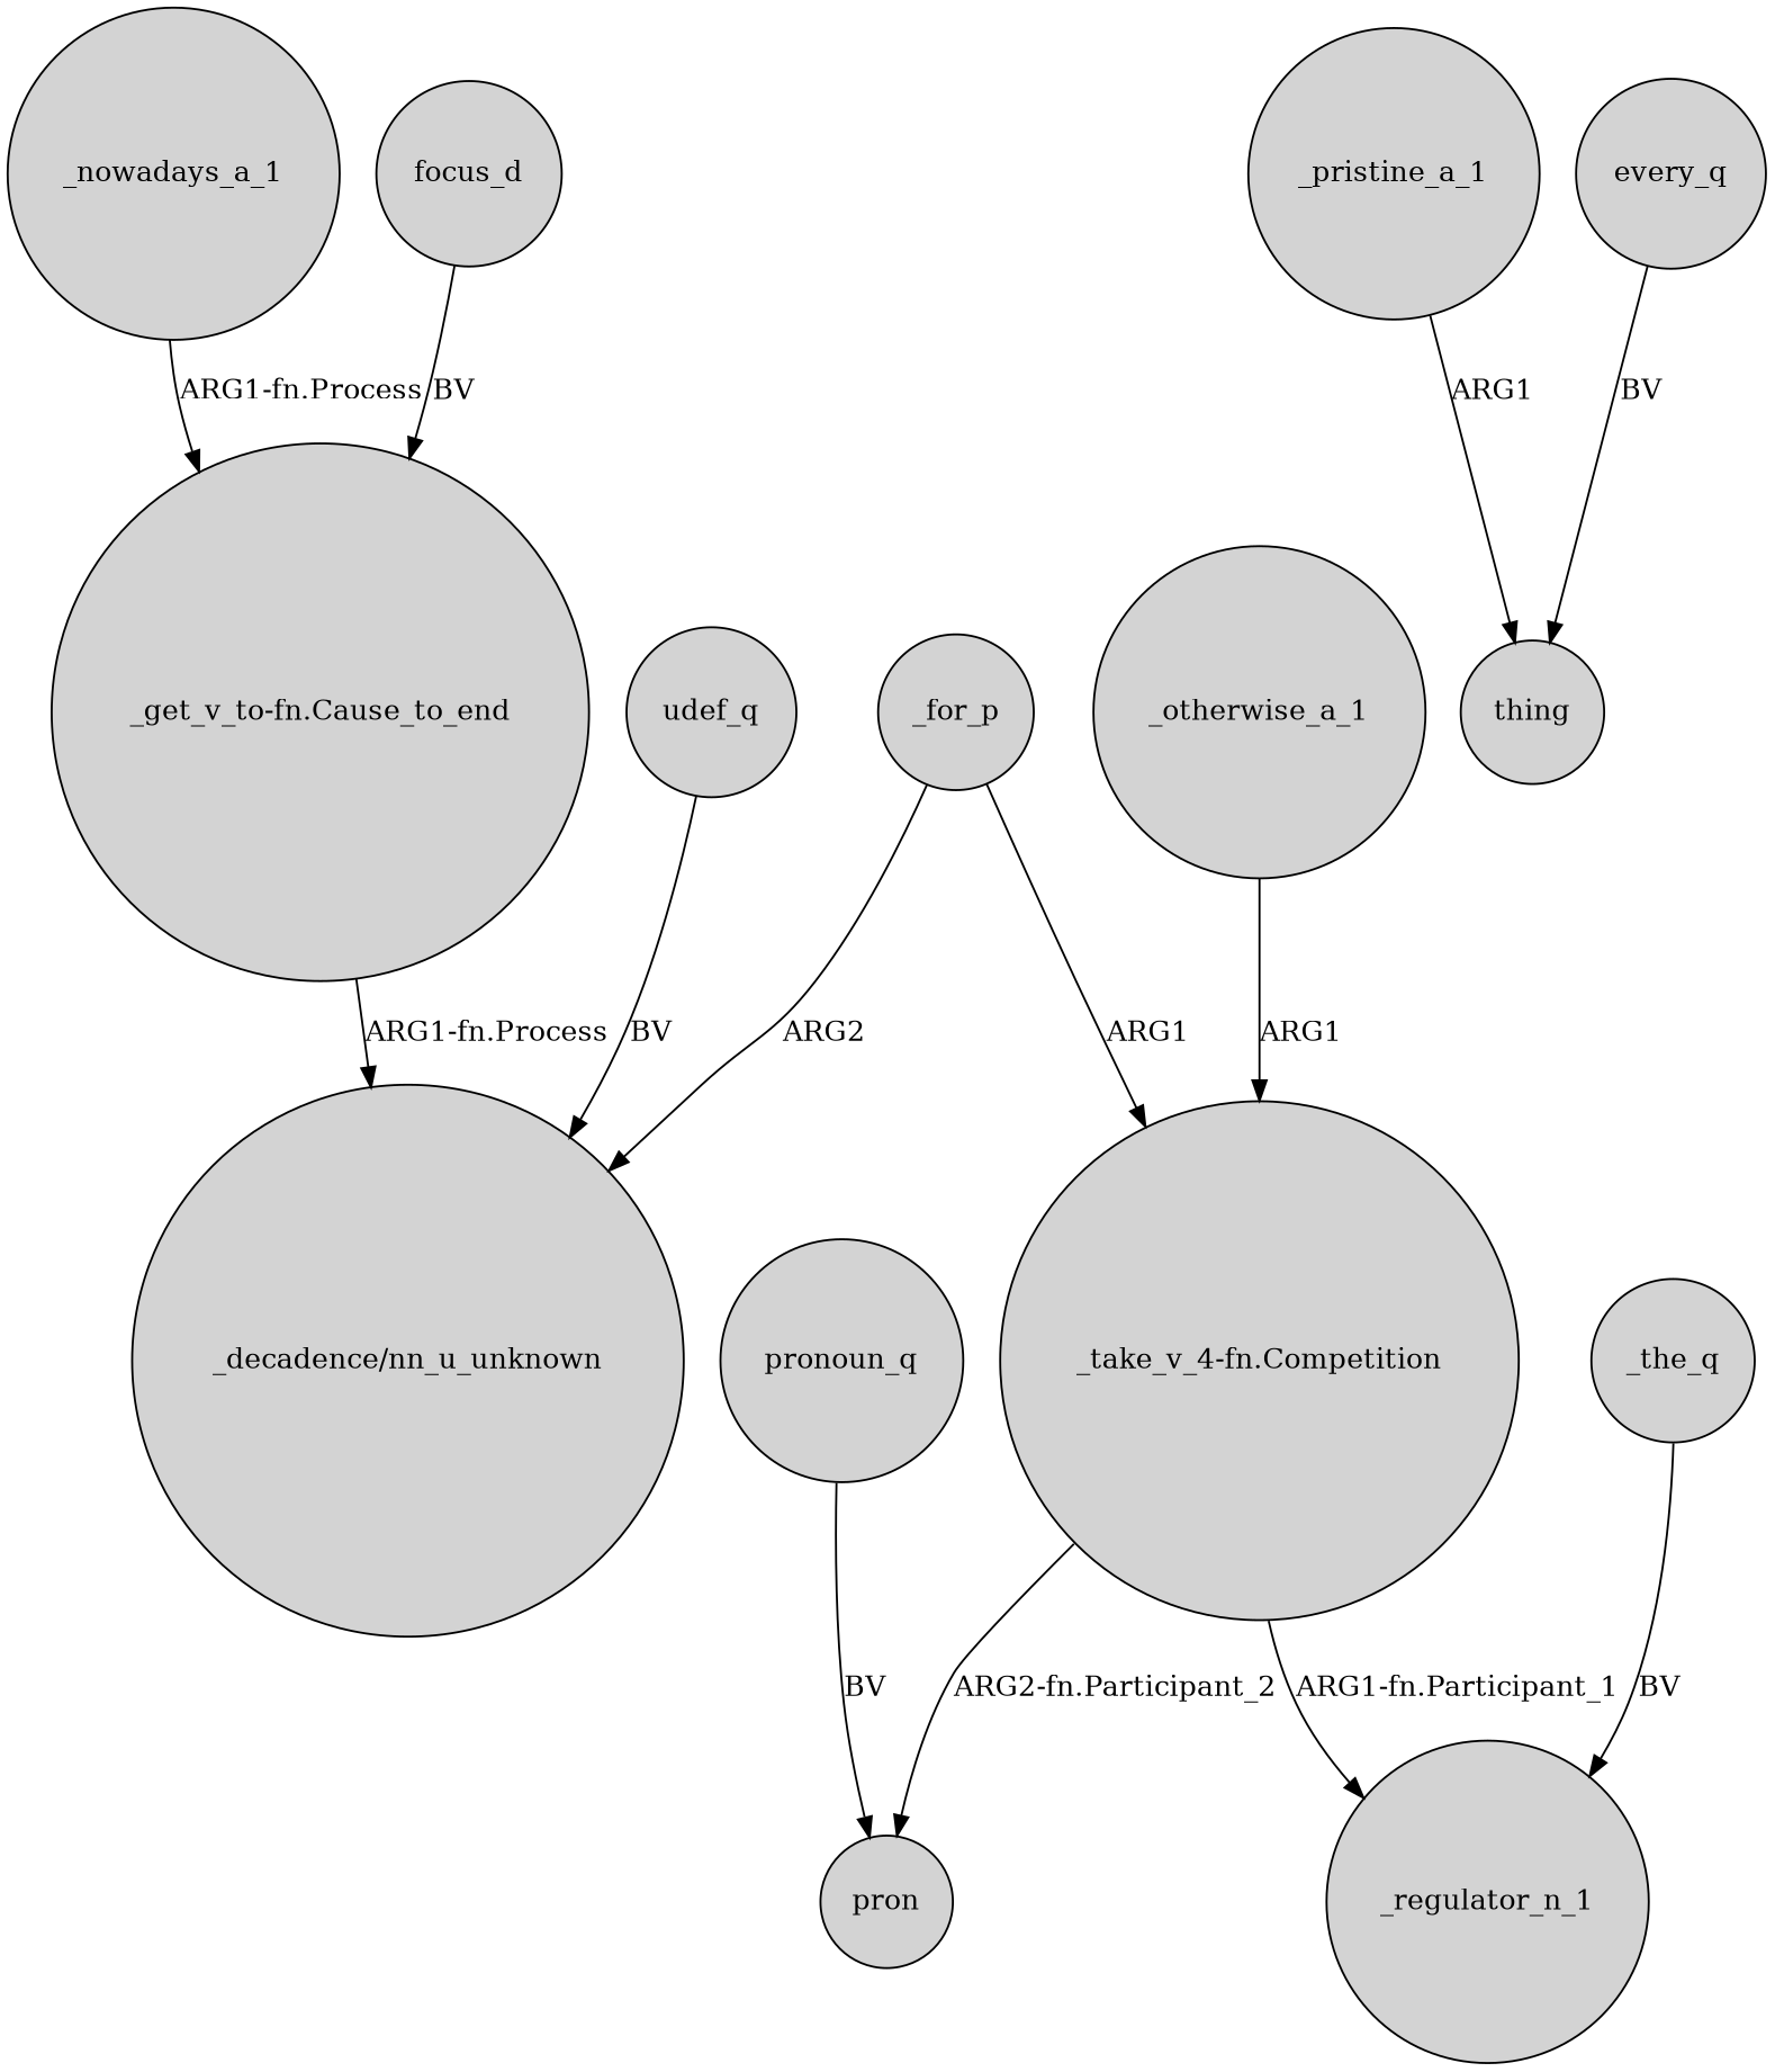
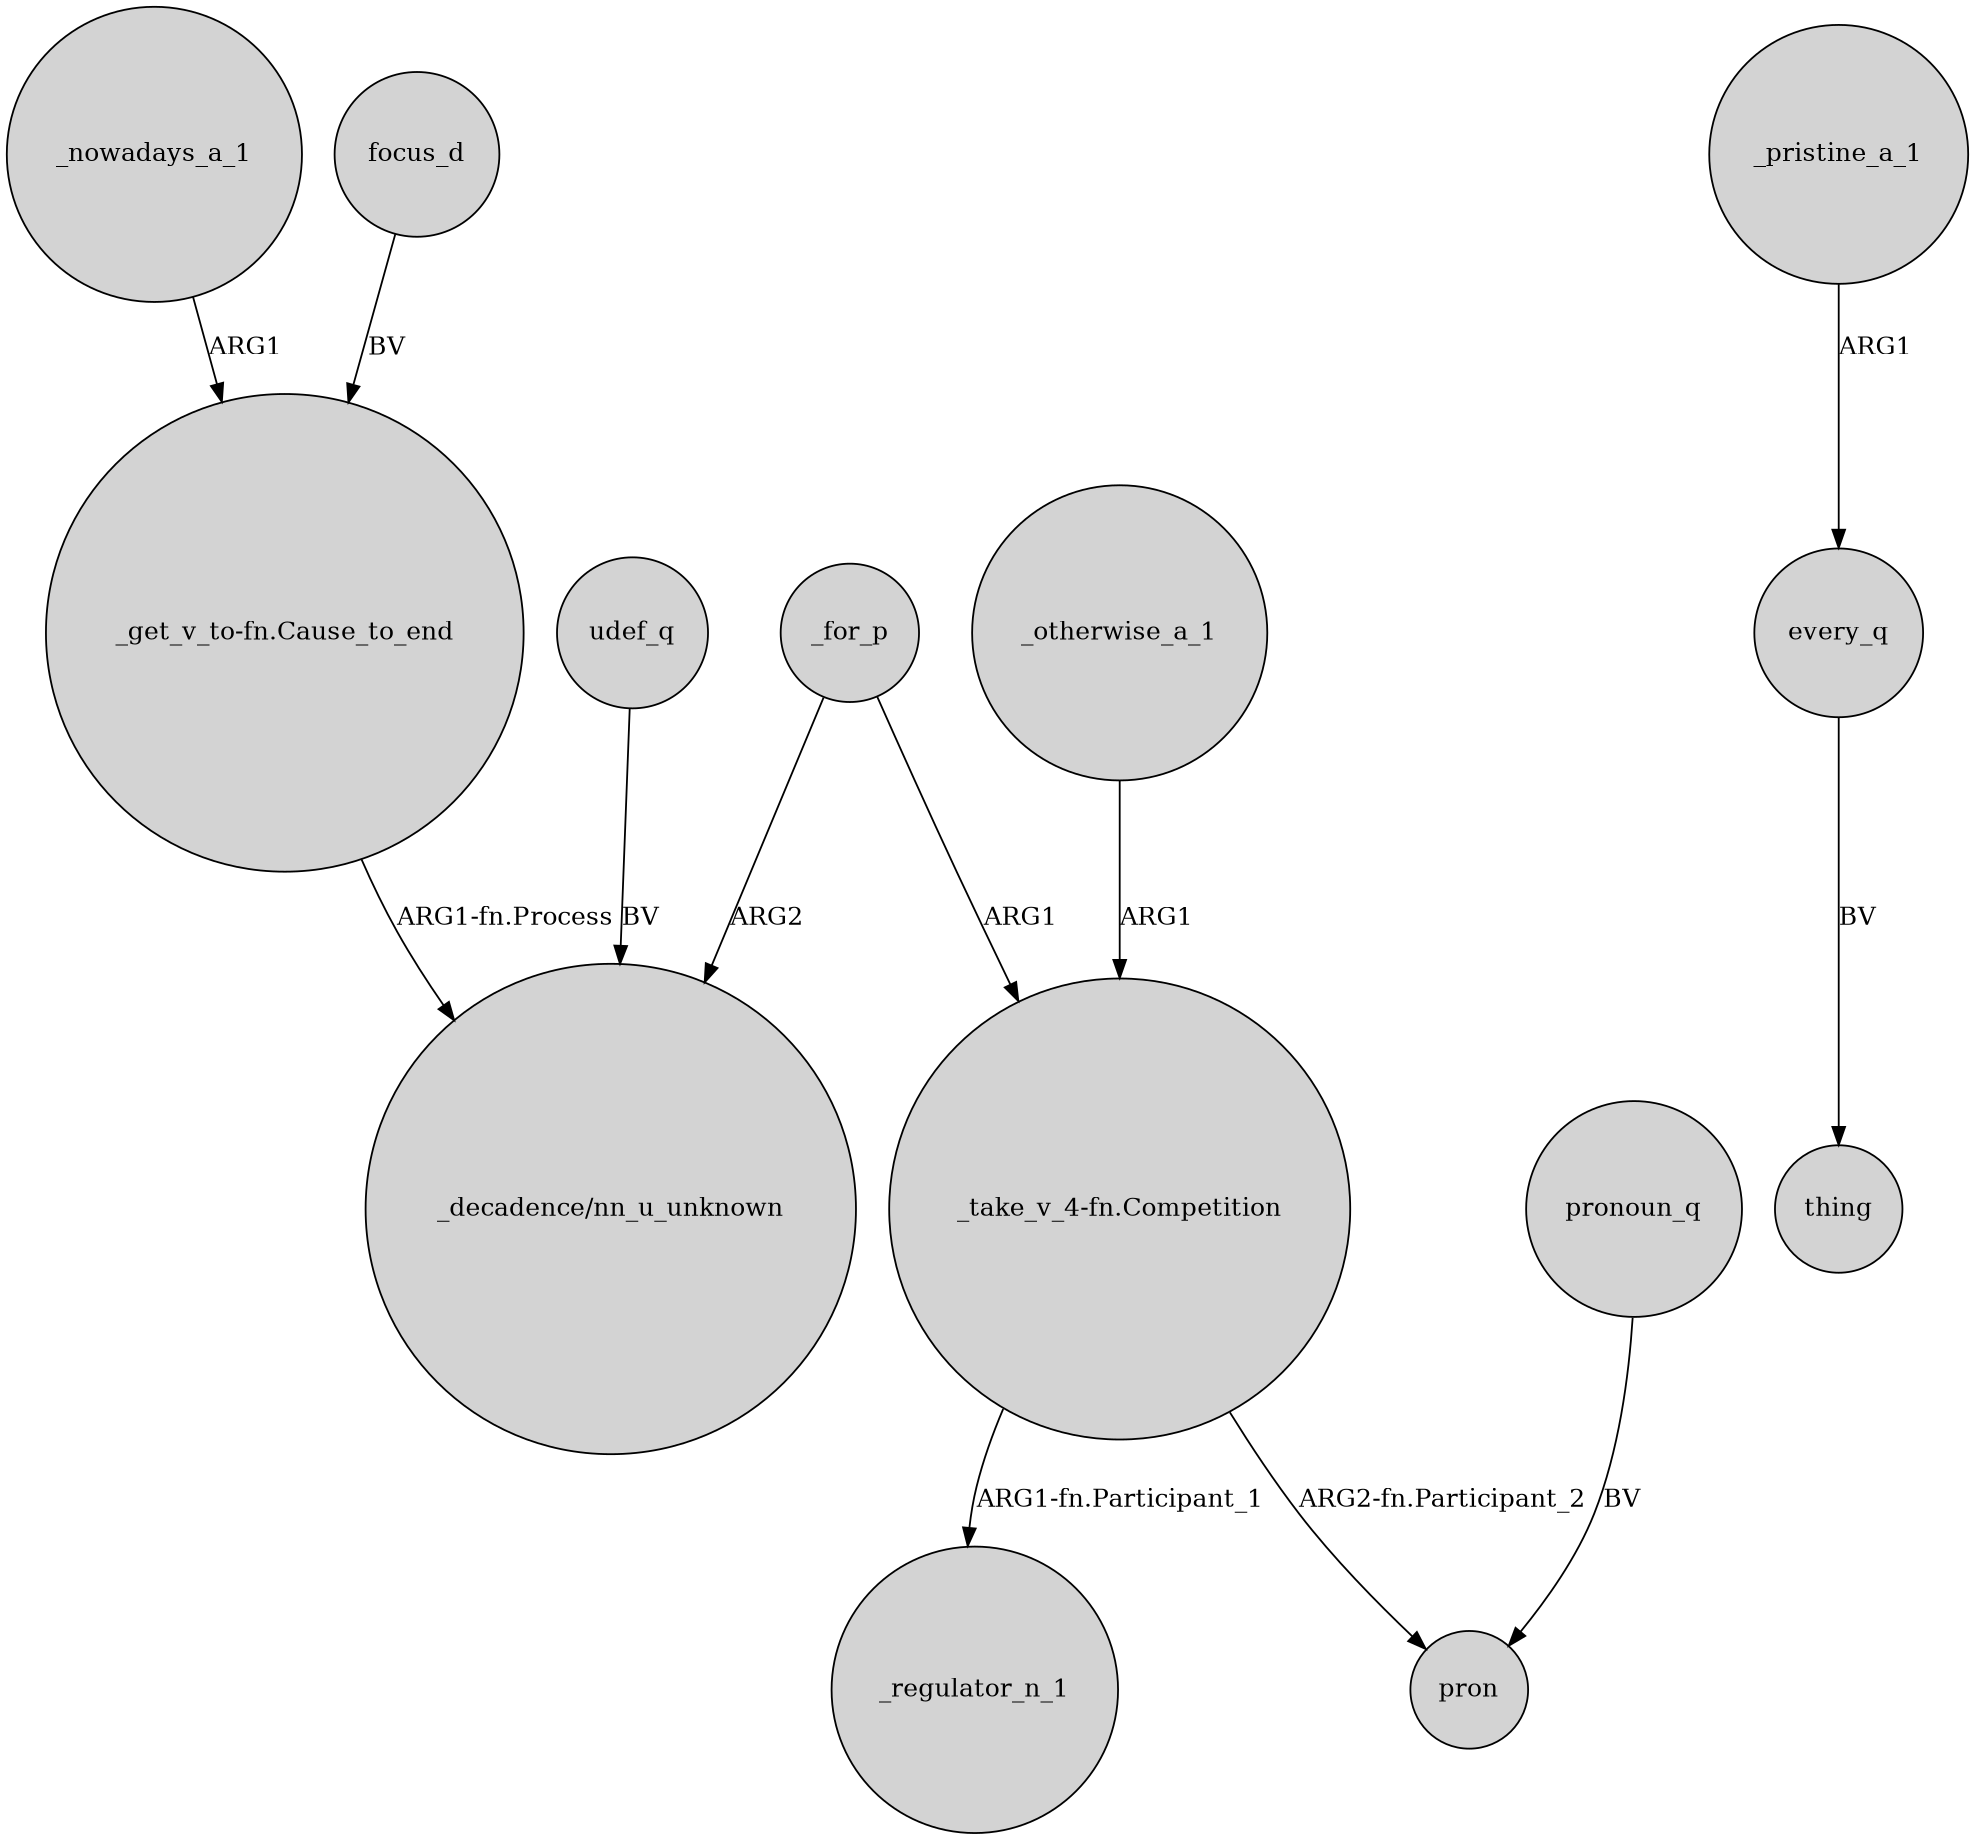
  digraph {
    node [shape=circle style=filled]
    _nowadays_a_1
    "_get_v_to-fn.Cause_to_end"
    "_decadence/nn_u_unknown"
    _pristine_a_1
    thing
    udef_q
    n7 [label="_take_v_4-fn.Competition"]
    pron
    _regulator_n_1
    _for_p
    pronoun_q
    every_q
-   _the_q
    focus_d
    _otherwise_a_1
-   _nowadays_a_1 -> "_get_v_to-fn.Cause_to_end" [label="ARG1-fn.Process"]
+   _nowadays_a_1 -> "_get_v_to-fn.Cause_to_end" [label=ARG1]
    "_get_v_to-fn.Cause_to_end" -> "_decadence/nn_u_unknown" [label="ARG1-fn.Process"]
-   _pristine_a_1 -> thing [label=ARG1]
+   _pristine_a_1 -> every_q [label=ARG1]
    udef_q -> "_decadence/nn_u_unknown" [label=BV]
    n7 -> pron [label="ARG2-fn.Participant_2"]
    n7 -> _regulator_n_1 [label="ARG1-fn.Participant_1"]
    _for_p -> "_decadence/nn_u_unknown" [label=ARG2]
    _for_p -> n7 [label=ARG1]
    pronoun_q -> pron [label=BV]
    every_q -> thing [label=BV]
-   _the_q -> _regulator_n_1 [label=BV]
    focus_d -> "_get_v_to-fn.Cause_to_end" [label=BV]
    _otherwise_a_1 -> n7 [label=ARG1]
  }
